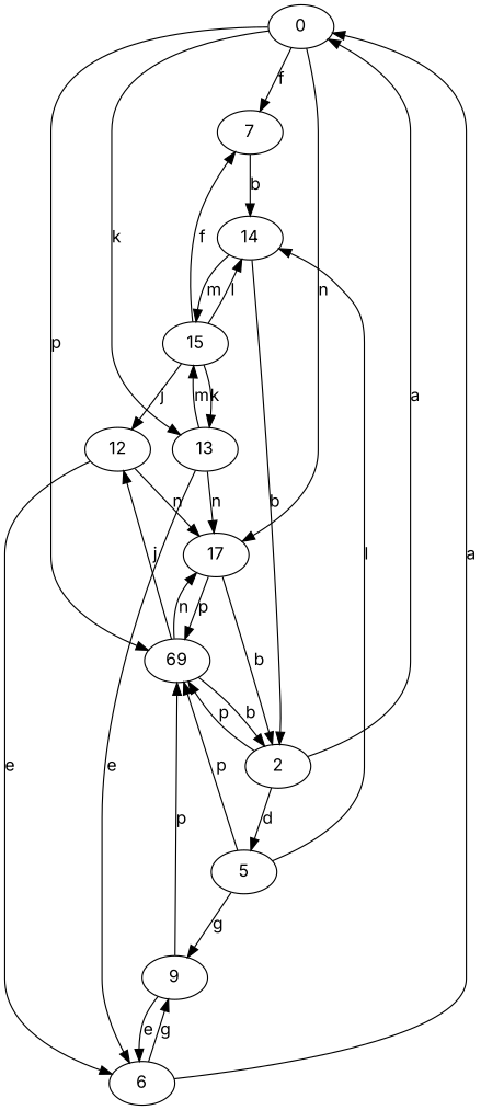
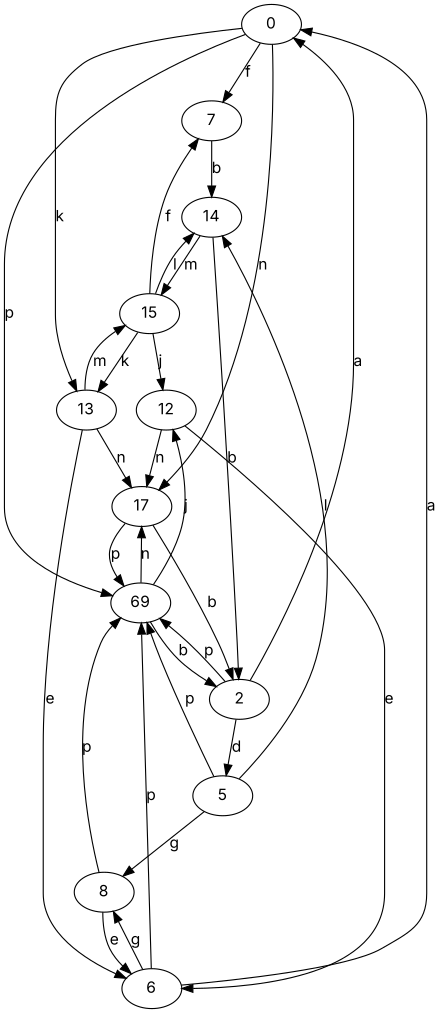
  strict digraph {
    fontname=Inter
    node [fontname=Inter]
    edge [fontname=Inter]
    0
    7
    13
    17
    n5 [label=69]
    14
    6
    15
    2
    12
    5
-   9
+   9 [label=8]
    0 -> 7 [label=f]
    0 -> 13 [label=k]
    0 -> 17 [label=n]
    0 -> n5 [label=p]
    7 -> 14 [label=b]
    13 -> 17 [label=n]
    13 -> 6 [label=e]
    13 -> 15 [label=m]
    17 -> n5 [label=p]
    17 -> 2 [label=b]
    n5 -> 17 [label=n]
    n5 -> 2 [label=b]
    n5 -> 12 [label=j]
    14 -> 15 [label=m]
    14 -> 2 [label=b]
    6 -> 0 [label=a]
+   6 -> n5 [label=p]
    6 -> 9 [label=g]
    15 -> 7 [label=f]
    15 -> 13 [label=k]
    15 -> 14 [label=l]
    15 -> 12 [label=j]
    2 -> 0 [label=a]
    2 -> n5 [label=p]
    2 -> 5 [label=d]
    12 -> 17 [label=n]
    12 -> 6 [label=e]
    5 -> n5 [label=p]
    5 -> 14 [label=l]
    5 -> 9 [label=g]
    9 -> n5 [label=p]
    9 -> 6 [label=e]
  }
